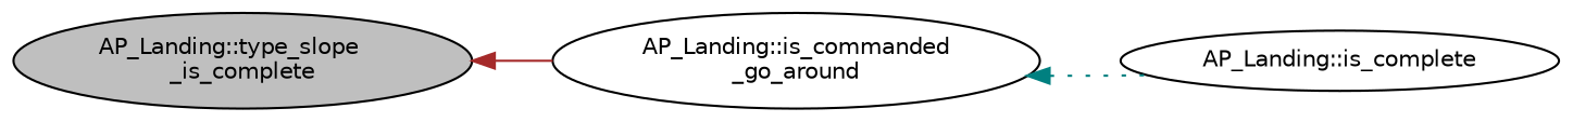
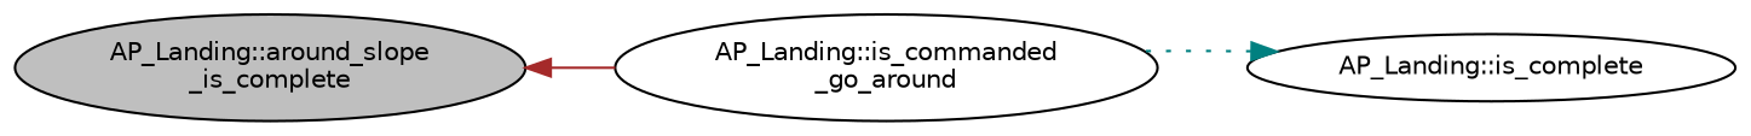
  digraph {
    fontname="DejaVu Sans"
    rankdir=LR
    node [color=black fillcolor=white fontname="DejaVu Sans" fontsize=10 shape=ellipse style=filled]
    edge [dir=back fontname="DejaVu Sans" fontsize=10 labelfontname=Helvetica labelfontsize=10]
-   n1 [fillcolor=grey75 fontcolor=black height=0.2 label="AP_Landing::type_slope\l_is_complete" width=0.4]
+   n1 [fillcolor=grey75 fontcolor=black height=0.2 label="AP_Landing::around_slope\l_is_complete" width=0.4]
    n2 [height=0.2 label="AP_Landing::is_commanded\l_go_around" width=0.4]
    n3 [height=0.2 label="AP_Landing::is_complete" width=0.4]
    n1 -> n2 [color=brown style=solid]
-   n2 -> n3 [color=teal style=dotted]
+   n3 -> n2 [color=teal style=dotted]
  }
